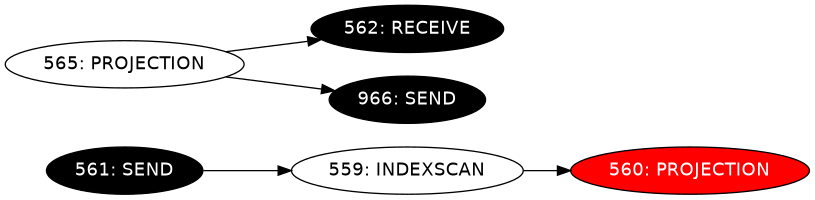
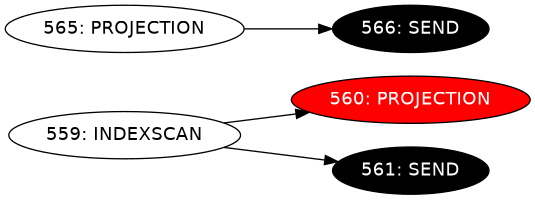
  digraph {
    fontname="DejaVu Sans"
    rankdir=LR
    node [fontname="DejaVu Sans" fillcolor=black fontcolor=white style=filled]
    edge [fontname="DejaVu Sans"]
    n1 [label="559: INDEXSCAN" fillcolor="" fontcolor="" style=""]
    n2 [fillcolor=red label="560: PROJECTION"]
    n3 [label="561: SEND"]
-   n4 [label="562: RECEIVE"]
    n5 [label="565: PROJECTION" fillcolor="" fontcolor="" style=""]
-   n6 [label="966: SEND"]
+   n6 [label="566: SEND"]
    n1 -> n2
-   n3 -> n1
-   n5 -> n4
+   n1 -> n3
    n5 -> n6
  }
